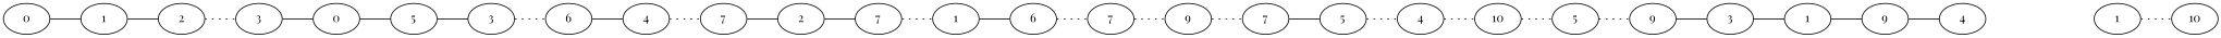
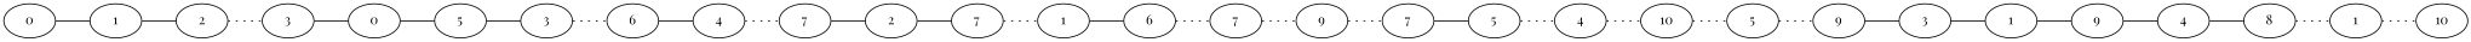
  graph {
    rankdir=LR
    fontname="Playfair Display"
    node [fontname="Playfair Display"]
    edge [fontname="Playfair Display"]
    n1 [label=0]
    n2 [label=1]
    n3 [label=2]
    n4 [label=3]
    n5 [label=0]
    n6 [label=5]
    n7 [label=3]
    n8 [label=6]
    n9 [label=4]
    n10 [label=7]
    n11 [label=2]
    n12 [label=7]
    n13 [label=1]
    n14 [label=6]
    n15 [label=7]
    n16 [label=9]
    n17 [label=7]
    n18 [label=5]
    n19 [label=4]
    n20 [label=10]
    n21 [label=5]
    n22 [label=9]
    n23 [label=3]
    n24 [label=1]
    n25 [label=9]
    n26 [label=4]
+   n27 [label=8]
    n28 [label=1]
    n29 [label=10]
    n1 -- n2
    n2 -- n3
    n3 -- n4 [style=dotted]
    n4 -- n5
    n5 -- n6
    n6 -- n7
    n7 -- n8 [style=dotted]
    n8 -- n9
    n9 -- n10 [style=dotted]
    n10 -- n11
    n11 -- n12
    n12 -- n13 [style=dotted]
    n13 -- n14
    n14 -- n15 [style=dotted]
    n15 -- n16 [style=dotted]
    n16 -- n17 [style=dotted]
    n17 -- n18
    n18 -- n19 [style=dotted]
    n19 -- n20 [style=dotted]
    n20 -- n21 [style=dotted]
    n21 -- n22 [style=dotted]
    n22 -- n23
    n23 -- n24
    n24 -- n25
    n25 -- n26
+   n26 -- n27
+   n27 -- n28 [style=dotted]
    n28 -- n29 [style=dotted]
  }
